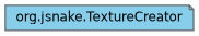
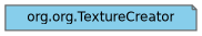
  digraph {
    rankdir=LR
-   n1 [color=grey40 fillcolor=skyblue fontname=Helvetica fontsize=10 height=0.2 label="org.jsnake.TextureCreator" shape=note style=filled width=0.4]
+   n1 [color=grey40 fillcolor=skyblue fontname=Helvetica fontsize=10 height=0.2 label="org.org.TextureCreator" shape=note style=filled width=0.4]
  }
